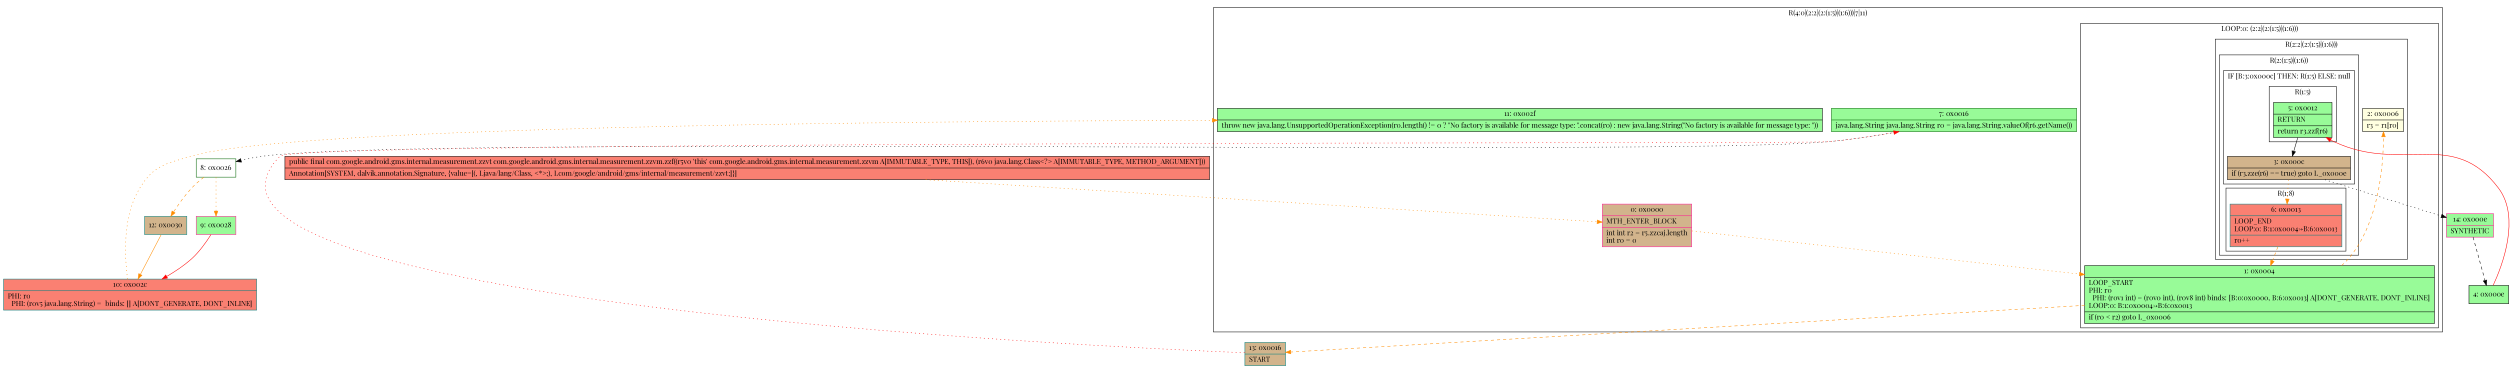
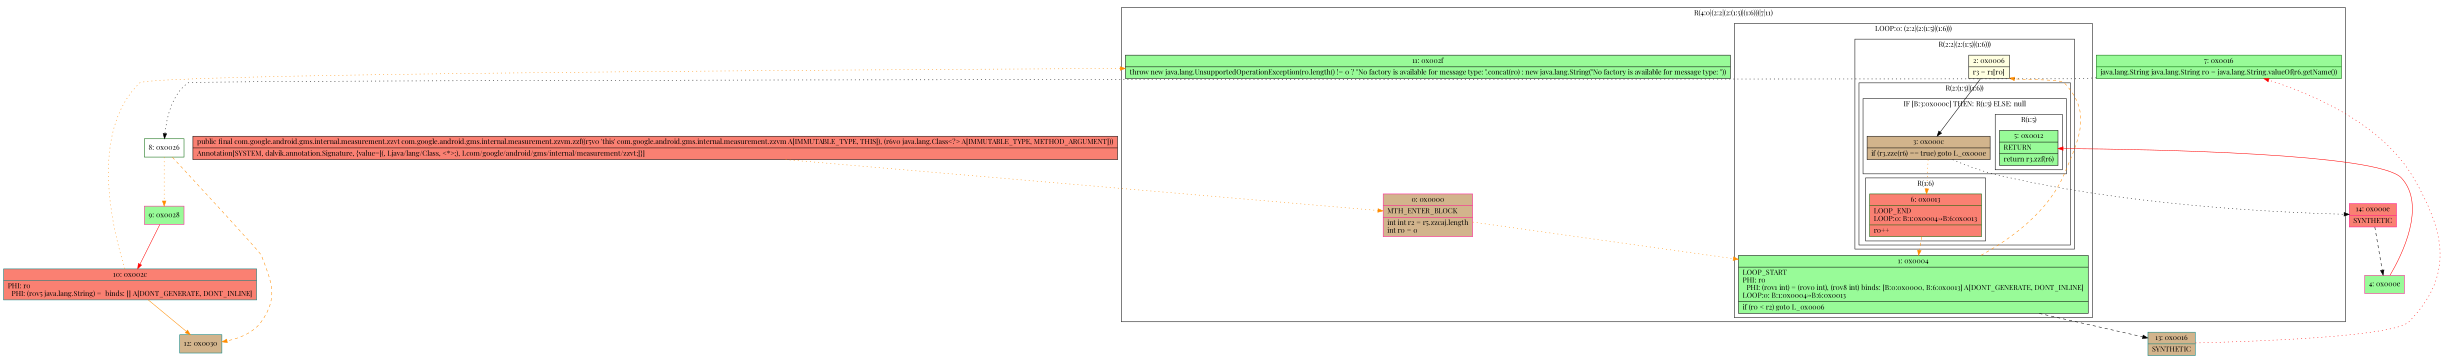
  digraph {
    fontname="Playfair Display"
    node [color=black fillcolor=palegreen fontname="Playfair Display" shape=record style=filled]
    edge [color=darkorange fontname="Playfair Display" style=dotted]
    n1 [label="{5\:\ 0x0012|RETURN\l|return r3.zzf(r6)\l}"]
    n2 [fillcolor=tan label="{3\:\ 0x000c|if (r3.zze(r6) == true) goto L_0x000e\l}"]
-   n3 [color=teal fillcolor=salmon label="{6\:\ 0x0013|LOOP_END\lLOOP:0: B:1:0x0004\-\>B:6:0x0013\l|r0++\l}"]
+   n3 [color=darkgreen fillcolor=salmon label="{6\:\ 0x0013|LOOP_END\lLOOP:0: B:1:0x0004\-\>B:6:0x0013\l|r0++\l}"]
    n4 [fillcolor=lightyellow label="{2\:\ 0x0006|r3 = r1[r0]\l}"]
    n5 [label="{1\:\ 0x0004|LOOP_START\lPHI: r0 \l  PHI: (r0v1 int) = (r0v0 int), (r0v8 int) binds: [B:0:0x0000, B:6:0x0013] A[DONT_GENERATE, DONT_INLINE]\lLOOP:0: B:1:0x0004\-\>B:6:0x0013\l|if (r0 \< r2) goto L_0x0006\l}"]
    n6 [color=deeppink fillcolor=tan label="{0\:\ 0x0000|MTH_ENTER_BLOCK\l|int int r2 = r5.zzcaj.length\lint r0 = 0\l}"]
    n7 [color=darkgreen label="{7\:\ 0x0016|java.lang.String java.lang.String r0 = java.lang.String.valueOf(r6.getName())\l}"]
    n8 [label="{11\:\ 0x002f|throw new java.lang.UnsupportedOperationException(r0.length() != 0 ? \"No factory is available for message type: \".concat(r0) : new java.lang.String(\"No factory is available for message type: \"))\l}"]
-   n9 [color=deeppink label="{14\:\ 0x000e|SYNTHETIC\l}"]
-   n10 [color=teal fillcolor=tan label="{13\:\ 0x0016|START\l}"]
+   n9 [color=deeppink fillcolor=salmon label="{14\:\ 0x000e|SYNTHETIC\l}"]
+   n10 [color=teal fillcolor=tan label="{13\:\ 0x0016|SYNTHETIC\l}"]
    n11 [color=darkgreen fillcolor=white label="{8\:\ 0x0026}"]
-   n12 [label="{4\:\ 0x000e}"]
+   n12 [color=deeppink label="{4\:\ 0x000e}"]
    n13 [color=deeppink label="{9\:\ 0x0028}"]
    n14 [color=teal fillcolor=tan label="{12\:\ 0x0030}"]
    n15 [color=teal fillcolor=salmon label="{10\:\ 0x002c|PHI: r0 \l  PHI: (r0v5 java.lang.String) =  binds: [] A[DONT_GENERATE, DONT_INLINE]\l}"]
    n16 [fillcolor=salmon label="{public final com.google.android.gms.internal.measurement.zzvt com.google.android.gms.internal.measurement.zzvm.zzf((r5v0 'this' com.google.android.gms.internal.measurement.zzvm A[IMMUTABLE_TYPE, THIS]), (r6v0 java.lang.Class\<?\> A[IMMUTABLE_TYPE, METHOD_ARGUMENT]))  | Annotation[SYSTEM, dalvik.annotation.Signature, \{value=[(, Ljava\/lang\/Class, \<*\>;), Lcom\/google\/android\/gms\/internal\/measurement\/zzvt;]\}]\l}"]
    subgraph cluster_1 {
      label="R(4:0|(2:2|(2:(1:5)|(1:6)))|7|11)"
      n6
      n7
      n8
      subgraph cluster_2 {
        label="LOOP:0: (2:2|(2:(1:5)|(1:6)))"
        n5
        subgraph cluster_3 {
          label="R(2:2|(2:(1:5)|(1:6)))"
          n4
          subgraph cluster_4 {
            label="R(2:(1:5)|(1:6))"
            subgraph cluster_5 {
              label="IF [B:3:0x000c] THEN: R(1:5) ELSE: null"
              n2
              subgraph cluster_6 {
                label="R(1:5)"
                n1
              }
            }
            subgraph cluster_7 {
-             label="R(1:8)"
+             label="R(1:6)"
              n3
            }
          }
        }
      }
    }
    n2 -> n3
    n2 -> n9 [color=black]
    n3 -> n5 [style=dashed]
-   n1 -> n2 [color=black style=solid]
+   n4 -> n2 [color=black style=solid]
    n5 -> n4 [style=dashed]
-   n5 -> n10 [style=dashed]
+   n5 -> n10 [color=black style=dashed]
    n6 -> n5
    n7 -> n11 [color=black]
    n9 -> n12 [color=black style=dashed]
    n10 -> n7 [color=red]
    n11 -> n13
    n11 -> n14 [style=dashed]
    n12 -> n1 [color=red style=solid]
    n13 -> n15 [color=red style=solid]
-   n14 -> n15 [style=solid]
+   n15 -> n14 [style=solid]
    n15 -> n8
    n16 -> n6
  }
